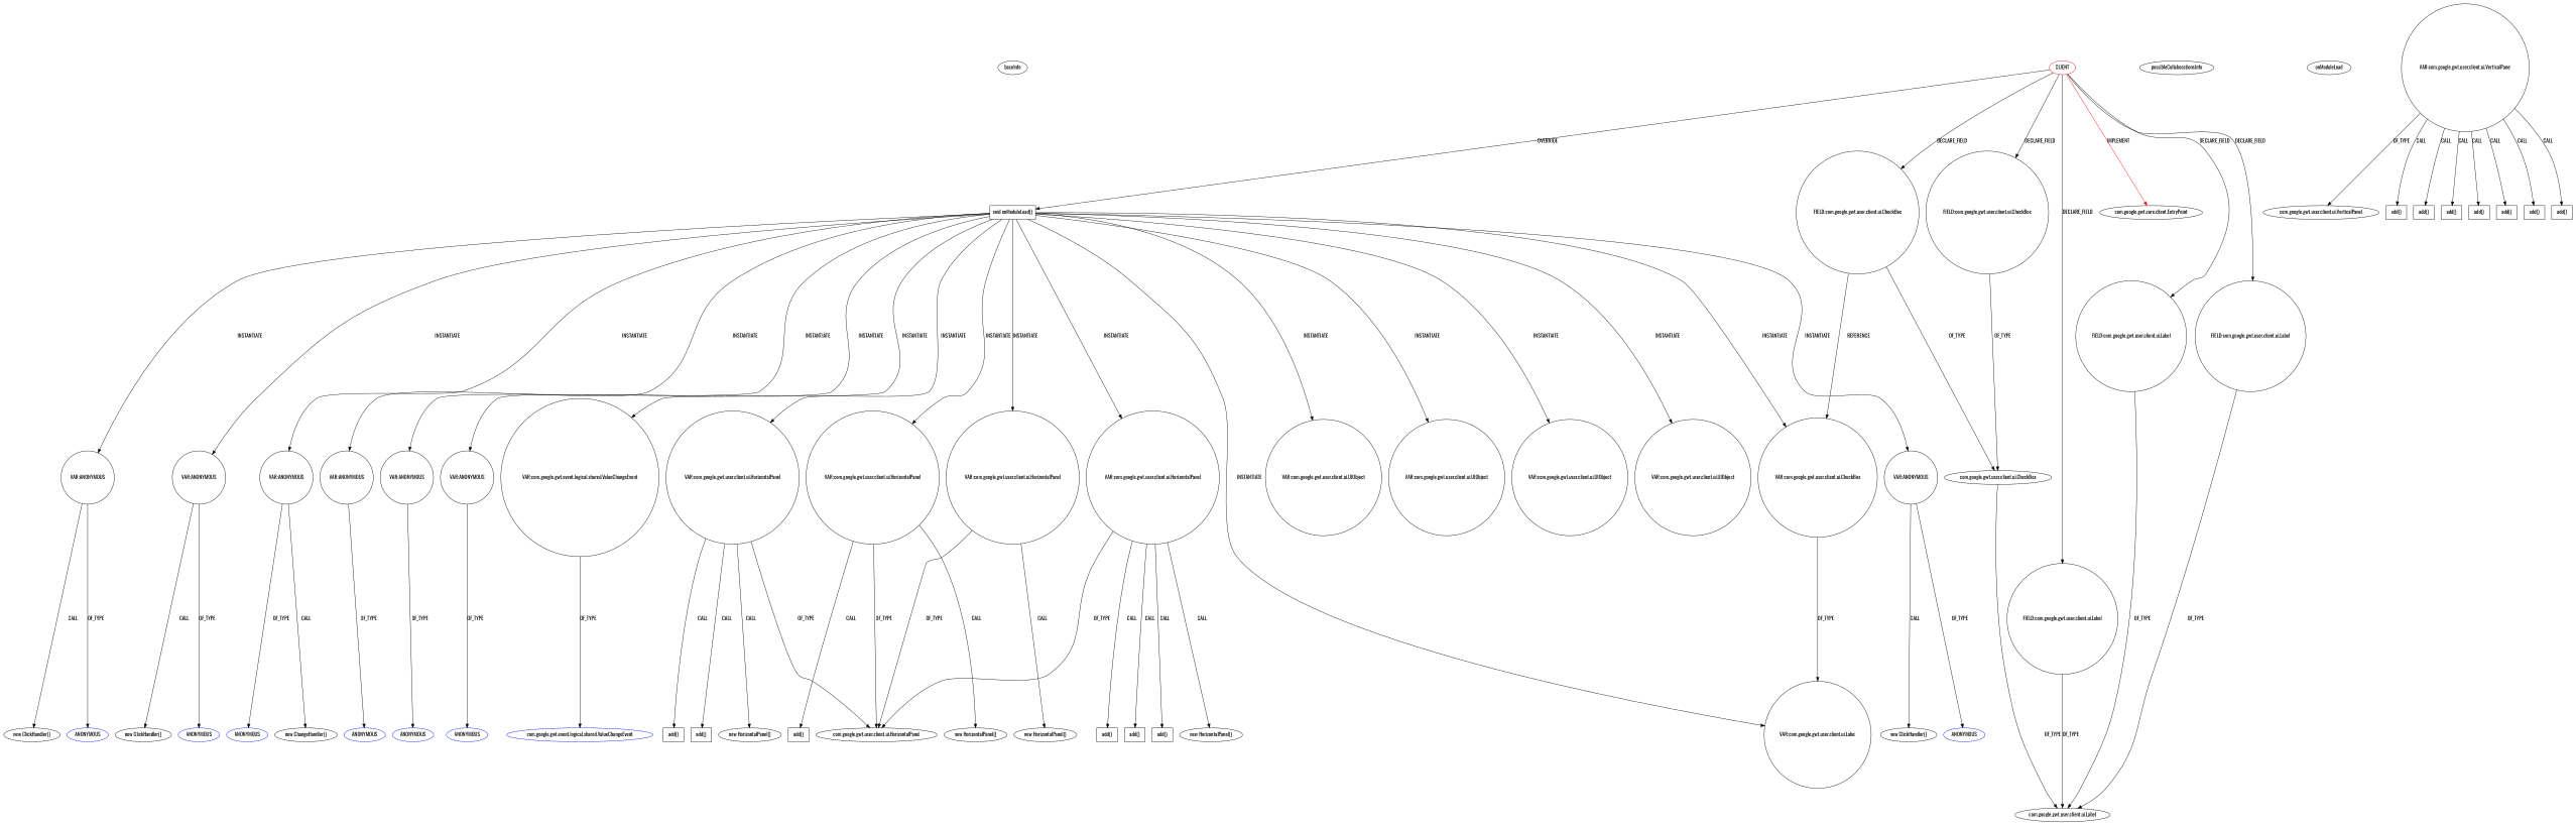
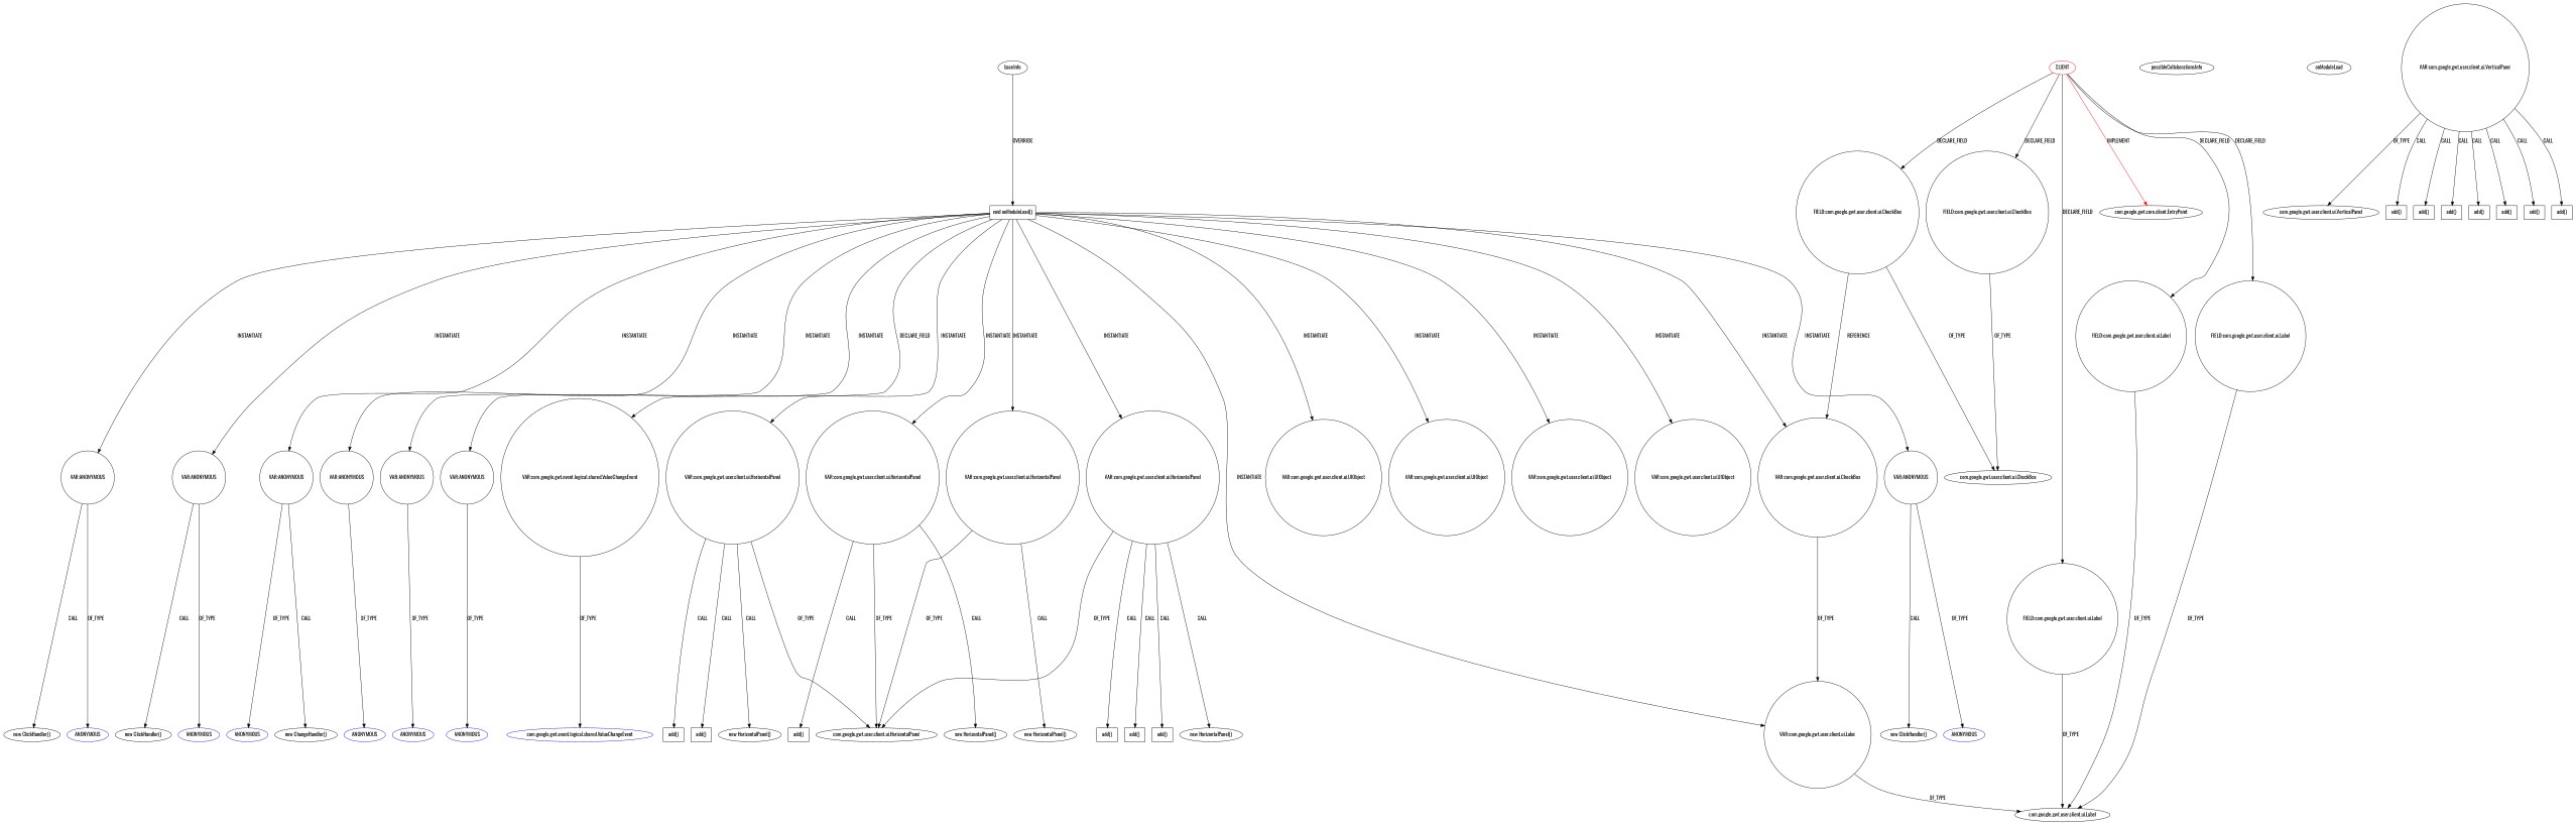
  digraph {
    fontname=Oswald
    node [fontname=Oswald isFrameworkType=false vertexType=VARIABLE_EXPRESION]
    edge [fontname=Oswald]
    baseInfo [category=pattern graphId=1188 isAnonymous=false possibleRelation=false isFrameworkType="" vertexType=""]
    possibleCollaborationsInfo [isFrameworkType="" vertexType=""]
    n3 [frequency=2.0 label=onModuleLoad patternRootClient=0 isFrameworkType="" vertexType=""]
    n4 [label="FIELD:com.google.gwt.user.client.ui.CheckBox" shape=circle vertexType=FIELD_DECLARATION]
    n5 [label="VAR:com.google.gwt.user.client.ui.CheckBox" shape=circle]
    n6 [label="com.google.gwt.user.client.ui.CheckBox" vertexType=FRAMEWORK_CLASS_TYPE]
    n7 [label="VAR:com.google.gwt.user.client.ui.Label" shape=circle]
    n8 [color=red label=CLIENT vertexType=ROOT_CLIENT_CLASS_DECLARATION]
    n9 [label="FIELD:com.google.gwt.user.client.ui.CheckBox" shape=circle vertexType=FIELD_DECLARATION]
    n10 [label="FIELD:com.google.gwt.user.client.ui.Label" shape=circle vertexType=FIELD_DECLARATION]
    n11 [label="FIELD:com.google.gwt.user.client.ui.Label" shape=circle vertexType=FIELD_DECLARATION]
    n12 [label="FIELD:com.google.gwt.user.client.ui.Label" shape=circle vertexType=FIELD_DECLARATION]
    n13 [label="com.google.gwt.core.client.EntryPoint" vertexType=FRAMEWORK_INTERFACE_TYPE]
    n14 [label="void onModuleLoad()" shape=box vertexType=OVERRIDING_METHOD_DECLARATION]
    n15 [label="com.google.gwt.user.client.ui.Label" vertexType=FRAMEWORK_CLASS_TYPE]
    n16 [label="VAR:com.google.gwt.user.client.ui.UIObject" shape=circle]
    n17 [label="VAR:com.google.gwt.user.client.ui.UIObject" shape=circle]
    n18 [label="VAR:com.google.gwt.user.client.ui.UIObject" shape=circle]
    n19 [label="VAR:com.google.gwt.user.client.ui.UIObject" shape=circle]
    n20 [label="VAR:ANONYMOUS" shape=circle]
    n21 [label="VAR:ANONYMOUS" shape=circle]
    n22 [label="VAR:ANONYMOUS" shape=circle]
    n23 [label="VAR:ANONYMOUS" shape=circle]
    n24 [label="VAR:ANONYMOUS" shape=circle]
    n25 [label="VAR:ANONYMOUS" shape=circle]
    n26 [label="VAR:ANONYMOUS" shape=circle]
    n27 [label="VAR:com.google.gwt.event.logical.shared.ValueChangeEvent" shape=circle]
    n28 [label="VAR:com.google.gwt.user.client.ui.HorizontalPanel" shape=circle]
    n29 [label="VAR:com.google.gwt.user.client.ui.HorizontalPanel" shape=circle]
    n30 [label="VAR:com.google.gwt.user.client.ui.HorizontalPanel" shape=circle]
    n31 [label="VAR:com.google.gwt.user.client.ui.HorizontalPanel" shape=circle]
    n32 [label="new ClickHandler()" vertexType=CONSTRUCTOR_CALL]
    n33 [color=blue label=ANONYMOUS vertexType=REFERENCE_ANONYMOUS_DECLARATION]
    n34 [label="new ClickHandler()" vertexType=CONSTRUCTOR_CALL]
    n35 [color=blue label=ANONYMOUS vertexType=REFERENCE_ANONYMOUS_DECLARATION]
    n36 [label="new ClickHandler()" vertexType=CONSTRUCTOR_CALL]
    n37 [color=blue label=ANONYMOUS vertexType=REFERENCE_ANONYMOUS_DECLARATION]
    n38 [color=blue label=ANONYMOUS vertexType=REFERENCE_ANONYMOUS_DECLARATION]
    n39 [label="new ChangeHandler()" vertexType=CONSTRUCTOR_CALL]
    n40 [color=blue label=ANONYMOUS vertexType=REFERENCE_ANONYMOUS_DECLARATION]
    n41 [color=blue label=ANONYMOUS vertexType=REFERENCE_ANONYMOUS_DECLARATION]
    n42 [color=blue label=ANONYMOUS vertexType=REFERENCE_ANONYMOUS_DECLARATION]
    n43 [color=blue label="com.google.gwt.event.logical.shared.ValueChangeEvent" vertexType=FRAMEWORK_CLASS_TYPE]
    n44 [label="VAR:com.google.gwt.user.client.ui.VerticalPanel" shape=circle]
    n45 [label="com.google.gwt.user.client.ui.VerticalPanel" vertexType=FRAMEWORK_CLASS_TYPE]
    n46 [label="add()" shape=box vertexType=INSIDE_CALL]
    n47 [label="add()" shape=box vertexType=INSIDE_CALL]
    n48 [label="add()" shape=box vertexType=INSIDE_CALL]
    n49 [label="add()" shape=box vertexType=INSIDE_CALL]
    n50 [label="add()" shape=box vertexType=INSIDE_CALL]
    n51 [label="add()" shape=box vertexType=INSIDE_CALL]
    n52 [label="add()" shape=box vertexType=INSIDE_CALL]
    n53 [label="com.google.gwt.user.client.ui.HorizontalPanel" vertexType=FRAMEWORK_CLASS_TYPE]
    n54 [label="new HorizontalPanel()" vertexType=CONSTRUCTOR_CALL]
    n55 [label="add()" shape=box vertexType=INSIDE_CALL]
    n56 [label="add()" shape=box vertexType=INSIDE_CALL]
    n57 [label="add()" shape=box vertexType=INSIDE_CALL]
    n58 [label="new HorizontalPanel()" vertexType=CONSTRUCTOR_CALL]
    n59 [label="add()" shape=box vertexType=INSIDE_CALL]
    n60 [label="add()" shape=box vertexType=INSIDE_CALL]
    n61 [label="new HorizontalPanel()" vertexType=CONSTRUCTOR_CALL]
    n62 [label="add()" shape=box vertexType=INSIDE_CALL]
    n63 [label="new HorizontalPanel()" vertexType=CONSTRUCTOR_CALL]
    n4 -> n5 [label=REFERENCE]
    n4 -> n6 [label=OF_TYPE]
    n5 -> n7 [label=OF_TYPE]
-   n6 -> n15 [label=OF_TYPE]
+   n7 -> n15 [label=OF_TYPE]
    n8 -> n4 [label=DECLARE_FIELD]
    n8 -> n9 [label=DECLARE_FIELD]
    n8 -> n10 [label=DECLARE_FIELD]
    n8 -> n11 [label=DECLARE_FIELD]
    n8 -> n12 [label=DECLARE_FIELD]
    n8 -> n13 [color=red label=IMPLEMENT]
-   n8 -> n14 [label=OVERRIDE]
+   baseInfo -> n14 [label=OVERRIDE]
    n9 -> n6 [label=OF_TYPE]
    n10 -> n15 [label=OF_TYPE]
    n11 -> n15 [label=OF_TYPE]
    n12 -> n15 [label=OF_TYPE]
    n14 -> n5 [label=INSTANTIATE]
    n14 -> n7 [label=INSTANTIATE]
    n14 -> n16 [label=INSTANTIATE]
    n14 -> n17 [label=INSTANTIATE]
    n14 -> n18 [label=INSTANTIATE]
    n14 -> n19 [label=INSTANTIATE]
    n14 -> n20 [label=INSTANTIATE]
    n14 -> n21 [label=INSTANTIATE]
    n14 -> n22 [label=INSTANTIATE]
    n14 -> n23 [label=INSTANTIATE]
    n14 -> n24 [label=INSTANTIATE]
    n14 -> n25 [label=INSTANTIATE]
    n14 -> n26 [label=INSTANTIATE]
-   n14 -> n27 [label=INSTANTIATE]
+   n14 -> n27 [label=DECLARE_FIELD]
    n14 -> n28 [label=INSTANTIATE]
    n14 -> n29 [label=INSTANTIATE]
    n14 -> n30 [label=INSTANTIATE]
    n14 -> n31 [label=INSTANTIATE]
    n20 -> n32 [label=CALL]
    n20 -> n33 [label=OF_TYPE]
    n21 -> n34 [label=CALL]
    n21 -> n35 [label=OF_TYPE]
    n22 -> n36 [label=CALL]
    n22 -> n37 [label=OF_TYPE]
    n23 -> n38 [label=OF_TYPE]
    n23 -> n39 [label=CALL]
    n24 -> n40 [label=OF_TYPE]
    n25 -> n41 [label=OF_TYPE]
    n26 -> n42 [label=OF_TYPE]
    n27 -> n43 [label=OF_TYPE]
    n28 -> n53 [label=OF_TYPE]
    n28 -> n54 [label=CALL]
    n28 -> n55 [label=CALL]
    n28 -> n56 [label=CALL]
    n28 -> n57 [label=CALL]
    n29 -> n53 [label=OF_TYPE]
    n29 -> n58 [label=CALL]
    n29 -> n59 [label=CALL]
    n29 -> n60 [label=CALL]
    n30 -> n53 [label=OF_TYPE]
    n30 -> n61 [label=CALL]
    n30 -> n62 [label=CALL]
    n31 -> n53 [label=OF_TYPE]
    n31 -> n63 [label=CALL]
    n44 -> n45 [label=OF_TYPE]
    n44 -> n46 [label=CALL]
    n44 -> n47 [label=CALL]
    n44 -> n48 [label=CALL]
    n44 -> n49 [label=CALL]
    n44 -> n50 [label=CALL]
    n44 -> n51 [label=CALL]
    n44 -> n52 [label=CALL]
  }
